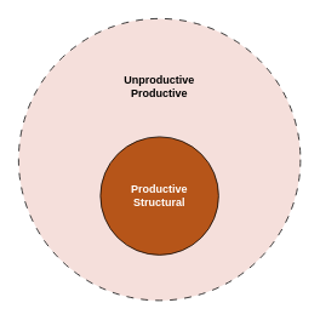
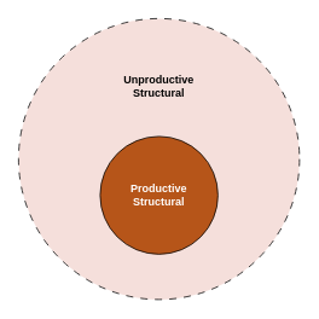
  <mxCell id="0" />
  <mxCell id="1" parent="0" />
  <mxCell id="2" value="" style="ellipse;whiteSpace=wrap;html=1;aspect=fixed;dashed=1;dashPattern=8 8;fillColor=#F5DFDB;" vertex="1" parent="1"><mxGeometry x="20" y="20" width="310" height="310" as="geometry" /></mxCell>
  <mxCell id="3" value="&lt;b&gt;&lt;font style=&quot;color: rgb(255, 255, 255);&quot;&gt;Productive&lt;/font&gt;&lt;/b&gt;&lt;div&gt;&lt;b&gt;&lt;font style=&quot;color: rgb(255, 255, 255);&quot;&gt;Structural&lt;/font&gt;&lt;/b&gt;&lt;/div&gt;" style="ellipse;whiteSpace=wrap;html=1;aspect=fixed;fillColor=#B65519;" vertex="1" parent="1"><mxGeometry x="110" y="150" width="130" height="130" as="geometry" /></mxCell>
- <mxCell id="4" value="Unproductive&lt;div&gt;Productive&lt;/div&gt;" style="text;html=1;align=center;verticalAlign=middle;whiteSpace=wrap;rounded=0;fontStyle=1" vertex="1" parent="1"><mxGeometry x="145" y="80" width="60" height="30" as="geometry" /></mxCell>
+ <mxCell id="4" value="Unproductive&lt;div&gt;Structural&lt;/div&gt;" style="text;html=1;align=center;verticalAlign=middle;whiteSpace=wrap;rounded=0;fontStyle=1" vertex="1" parent="1"><mxGeometry x="145" y="80" width="60" height="30" as="geometry" /></mxCell>
